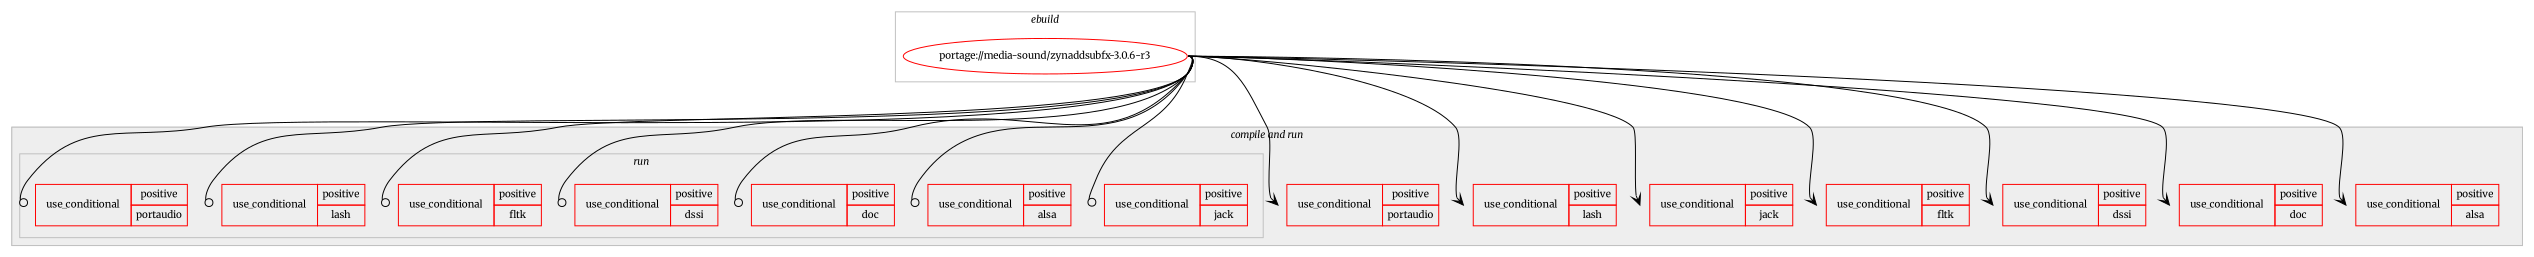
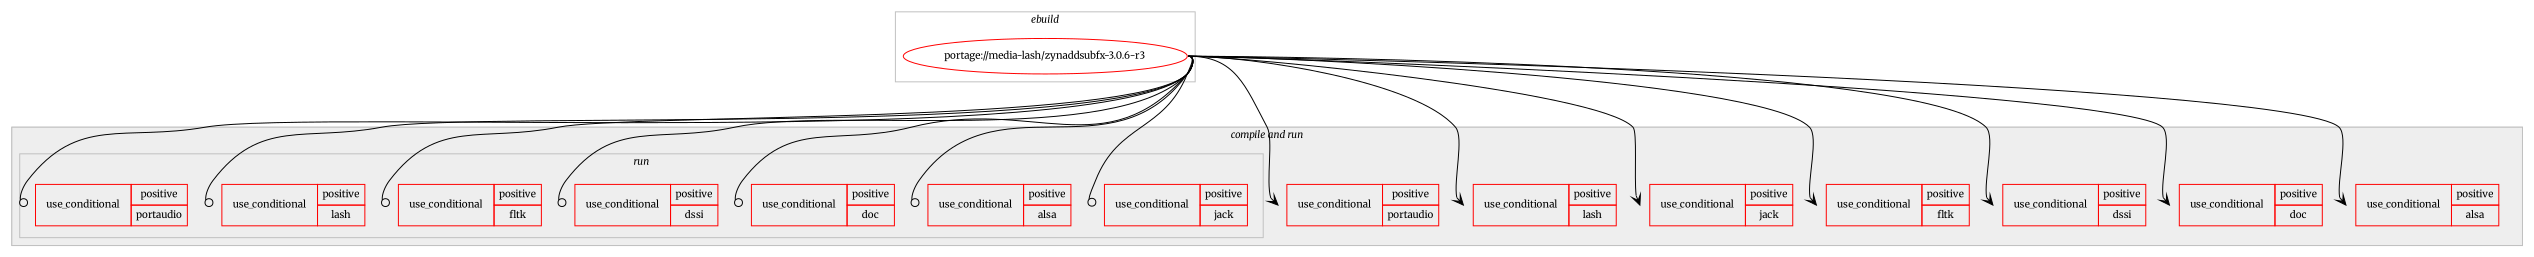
  digraph {
    compound=true
    concentrate=true
    fontname=Merriweather
    fontsize=10
    newrank=true
    rankdir=TB
    ranksep=1.5
    node [color=red fontname=Merriweather fontsize=10 shape=none]
    edge [arrowhead=vee headport=w style=solid tailport=e weight=20 fontname=Merriweather]
-   n1 [label="portage://media-sound/zynaddsubfx-3.0.6-r3" width=4 shape=""]
+   n1 [label="portage://media-lash/zynaddsubfx-3.0.6-r3" width=4 shape=""]
    n2 [label=<<TABLE BORDER="0" CELLBORDER="1" CELLSPACING="0" CELLPADDING="4"><TR><TD ROWSPAN="3" CELLPADDING="10">use_conditional</TD></TR><TR><TD>positive</TD></TR><TR><TD>alsa</TD></TR></TABLE>>]
    n3 [label=<<TABLE BORDER="0" CELLBORDER="1" CELLSPACING="0" CELLPADDING="4"><TR><TD ROWSPAN="3" CELLPADDING="10">use_conditional</TD></TR><TR><TD>positive</TD></TR><TR><TD>doc</TD></TR></TABLE>>]
    n4 [label=<<TABLE BORDER="0" CELLBORDER="1" CELLSPACING="0" CELLPADDING="4"><TR><TD ROWSPAN="3" CELLPADDING="10">use_conditional</TD></TR><TR><TD>positive</TD></TR><TR><TD>dssi</TD></TR></TABLE>>]
    n5 [label=<<TABLE BORDER="0" CELLBORDER="1" CELLSPACING="0" CELLPADDING="4"><TR><TD ROWSPAN="3" CELLPADDING="10">use_conditional</TD></TR><TR><TD>positive</TD></TR><TR><TD>fltk</TD></TR></TABLE>>]
    n6 [label=<<TABLE BORDER="0" CELLBORDER="1" CELLSPACING="0" CELLPADDING="4"><TR><TD ROWSPAN="3" CELLPADDING="10">use_conditional</TD></TR><TR><TD>positive</TD></TR><TR><TD>jack</TD></TR></TABLE>>]
    n7 [label=<<TABLE BORDER="0" CELLBORDER="1" CELLSPACING="0" CELLPADDING="4"><TR><TD ROWSPAN="3" CELLPADDING="10">use_conditional</TD></TR><TR><TD>positive</TD></TR><TR><TD>lash</TD></TR></TABLE>>]
    n8 [label=<<TABLE BORDER="0" CELLBORDER="1" CELLSPACING="0" CELLPADDING="4"><TR><TD ROWSPAN="3" CELLPADDING="10">use_conditional</TD></TR><TR><TD>positive</TD></TR><TR><TD>portaudio</TD></TR></TABLE>>]
    n9 [label=<<TABLE BORDER="0" CELLBORDER="1" CELLSPACING="0" CELLPADDING="4"><TR><TD ROWSPAN="3" CELLPADDING="10">use_conditional</TD></TR><TR><TD>positive</TD></TR><TR><TD>jack</TD></TR></TABLE>>]
    n10 [label=<<TABLE BORDER="0" CELLBORDER="1" CELLSPACING="0" CELLPADDING="4"><TR><TD ROWSPAN="3" CELLPADDING="10">use_conditional</TD></TR><TR><TD>positive</TD></TR><TR><TD>alsa</TD></TR></TABLE>>]
    n11 [label=<<TABLE BORDER="0" CELLBORDER="1" CELLSPACING="0" CELLPADDING="4"><TR><TD ROWSPAN="3" CELLPADDING="10">use_conditional</TD></TR><TR><TD>positive</TD></TR><TR><TD>doc</TD></TR></TABLE>>]
    n12 [label=<<TABLE BORDER="0" CELLBORDER="1" CELLSPACING="0" CELLPADDING="4"><TR><TD ROWSPAN="3" CELLPADDING="10">use_conditional</TD></TR><TR><TD>positive</TD></TR><TR><TD>dssi</TD></TR></TABLE>>]
    n13 [label=<<TABLE BORDER="0" CELLBORDER="1" CELLSPACING="0" CELLPADDING="4"><TR><TD ROWSPAN="3" CELLPADDING="10">use_conditional</TD></TR><TR><TD>positive</TD></TR><TR><TD>fltk</TD></TR></TABLE>>]
    n14 [label=<<TABLE BORDER="0" CELLBORDER="1" CELLSPACING="0" CELLPADDING="4"><TR><TD ROWSPAN="3" CELLPADDING="10">use_conditional</TD></TR><TR><TD>positive</TD></TR><TR><TD>lash</TD></TR></TABLE>>]
    n15 [label=<<TABLE BORDER="0" CELLBORDER="1" CELLSPACING="0" CELLPADDING="4"><TR><TD ROWSPAN="3" CELLPADDING="10">use_conditional</TD></TR><TR><TD>positive</TD></TR><TR><TD>portaudio</TD></TR></TABLE>>]
    subgraph cluster_1 {
      color=gray
      label=<<i>ebuild</i>>
      rank=same
      n1
    }
    subgraph cluster_2 {
      color=gray
      label=<<i>dependencies</i>>
      subgraph cluster_3 {
        color=gray
        fillcolor="#eeeeee"
        label=<<i>compile</i>>
        style=filled
        subgraph sub_4 {
          color=gray
          fillcolor="#eeeeee"
          label=<<i>compile</i>>
          style=filled
          n2
        }
        subgraph sub_5 {
          color=gray
          fillcolor="#eeeeee"
          label=<<i>compile</i>>
          style=filled
          n3
        }
        subgraph sub_6 {
          color=gray
          fillcolor="#eeeeee"
          label=<<i>compile</i>>
          style=filled
          n4
        }
        subgraph sub_7 {
          color=gray
          fillcolor="#eeeeee"
          label=<<i>compile</i>>
          style=filled
          n5
        }
        subgraph sub_8 {
          color=gray
          fillcolor="#eeeeee"
          label=<<i>compile</i>>
          style=filled
          n6
        }
        subgraph sub_9 {
          color=gray
          fillcolor="#eeeeee"
          label=<<i>compile</i>>
          style=filled
          n7
        }
        subgraph sub_10 {
          color=gray
          fillcolor="#eeeeee"
          label=<<i>compile</i>>
          style=filled
          n8
        }
      }
      subgraph cluster_11 {
        color=gray
        fillcolor="#eeeeee"
        label=<<i>compile and run</i>>
        style=filled
      }
      subgraph cluster_12 {
        color=gray
        fillcolor="#eeeeee"
        label=<<i>run</i>>
        style=filled
        subgraph sub_13 {
          color=gray
          fillcolor="#eeeeee"
          label=<<i>run</i>>
          style=filled
          n9
        }
        subgraph sub_14 {
          color=gray
          fillcolor="#eeeeee"
          label=<<i>run</i>>
          style=filled
          n10
        }
        subgraph sub_15 {
          color=gray
          fillcolor="#eeeeee"
          label=<<i>run</i>>
          style=filled
          n11
        }
        subgraph sub_16 {
          color=gray
          fillcolor="#eeeeee"
          label=<<i>run</i>>
          style=filled
          n12
        }
        subgraph sub_17 {
          color=gray
          fillcolor="#eeeeee"
          label=<<i>run</i>>
          style=filled
          n13
        }
        subgraph sub_18 {
          color=gray
          fillcolor="#eeeeee"
          label=<<i>run</i>>
          style=filled
          n14
        }
        subgraph sub_19 {
          color=gray
          fillcolor="#eeeeee"
          label=<<i>run</i>>
          style=filled
          n15
        }
      }
    }
    subgraph cluster_20 {
      color=gray
      label=<<i>candidates</i>>
      rank=same
    }
    n1 -> n2
    n1 -> n3
    n1 -> n4
    n1 -> n5
    n1 -> n6
    n1 -> n7
    n1 -> n8
    n1 -> n9 [arrowhead=odot]
    n1 -> n10 [arrowhead=odot]
    n1 -> n11 [arrowhead=odot]
    n1 -> n12 [arrowhead=odot]
    n1 -> n13 [arrowhead=odot]
    n1 -> n14 [arrowhead=odot]
    n1 -> n15 [arrowhead=odot]
  }
